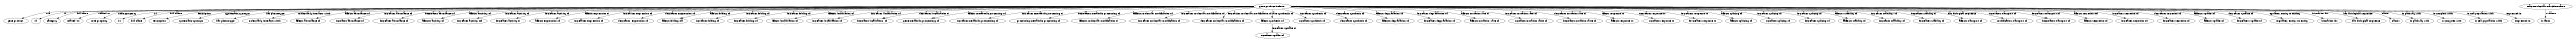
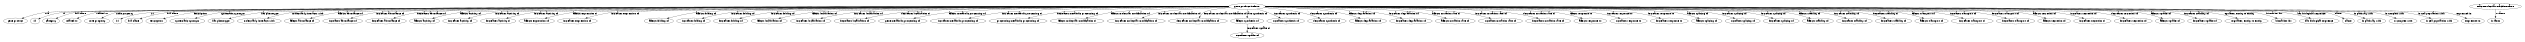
  digraph {
    node [color=black]
    edge [color=black style=solid]
    n1 [height=0.5 label="gene product isoform" width=2.3819 color=""]
    "gene product" [height=0.5 width=1.5563 color=""]
    id [height=0.5 width=0.75]
    category [height=0.5 width=0.75]
    "related to" [height=0.5 width=0.75]
    "node property" [height=0.5 width=0.75]
    iri [height=0.5 width=0.75]
    "full name" [height=0.5 width=0.75]
    description [height=0.5 width=0.75]
    "systematic synonym" [height=0.5 width=0.75]
    "has phenotype" [height=0.5 width=0.75]
    "molecularly interacts with" [height=0.5 width=0.75]
    "affects abundance of" [height=0.5 width=0.75]
    "increases abundance of" [height=0.5 width=0.75]
    "decreases abundance of" [height=0.5 width=0.75]
    "affects activity of" [height=0.5 width=0.75]
    "increases activity of" [height=0.5 width=0.75]
    "decreases activity of" [height=0.5 width=0.75]
    "affects expression of" [height=0.5 width=0.75]
    "increases expression of" [height=0.5 width=0.75]
-   "decreases expression of" [height=0.5 width=0.75]
    "affects folding of" [height=0.5 width=0.75]
    "increases folding of" [height=0.5 width=0.75]
    "decreases folding of" [height=0.5 width=0.75]
    "affects localization of" [height=0.5 width=0.75]
    "increases localization of" [height=0.5 width=0.75]
    "decreases localization of" [height=0.5 width=0.75]
    n28 [height=0.5 label="gene metabolic processing of" width=0.75]
    "increases metabolic processing of" [height=0.5 width=0.75]
    n30 [height=0.5 label="processing metabolic processing of" width=0.75]
    "affects molecular modification of" [height=0.5 width=0.75]
    "increases molecular modification of" [height=0.5 width=0.75]
    "decreases molecular modification of" [height=0.5 width=0.75]
    "affects synthesis of" [height=0.5 width=0.75]
    "increases synthesis of" [height=0.5 width=0.75]
    "decreases synthesis of" [height=0.5 width=0.75]
    "affects degradation of" [height=0.5 width=0.75]
    "decreases degradation of" [height=0.5 width=0.75]
    "affects mutation rate of" [height=0.5 width=0.75]
    "increases mutation rate of" [height=0.5 width=0.75]
    "decreases mutation rate of" [height=0.5 width=0.75]
    "affects response to" [height=0.5 width=0.75]
    "increases response to" [height=0.5 width=0.75]
    "decreases response to" [height=0.5 width=0.75]
    "affects splicing of" [height=0.5 width=0.75]
    "increases splicing of" [height=0.5 width=0.75]
    "decreases splicing of" [height=0.5 width=0.75]
    "affects stability of" [height=0.5 width=0.75]
    "increases stability of" [height=0.5 width=0.75]
    "decreases stability of" [height=0.5 width=0.75]
    "affects transport of" [height=0.5 width=0.75]
-   "increases transport of" [height=0.5 width=0.75 label="modification transport of"]
+   "increases transport of" [height=0.5 width=0.75]
    "decreases transport of" [height=0.5 width=0.75]
    "affects secretion of" [height=0.5 width=0.75]
    "increases secretion of" [height=0.5 width=0.75]
    "decreases secretion of" [height=0.5 width=0.75]
    "affects uptake of" [height=0.5 width=0.75]
    "decreases uptake of" [height=0.5 width=0.75]
    "regulates, entity to entity" [height=0.5 width=0.75]
    "biomarker for" [height=0.5 width=0.75]
    "has biological sequence" [height=0.5 width=0.75]
    name [height=0.5 width=0.81271 color=""]
    "in pathway with" [height=0.5 width=0.75]
    "in complex with" [height=0.5 width=0.75]
    "in cell population with" [height=0.5 width=0.75]
    "expressed in" [height=0.5 width=0.75]
    "in taxon" [height=0.5 width=0.75]
    "increases uptake of" [height=0.5 width=0.75]
    "macromolecular machine name" [height=0.5 width=0.75]
    n1 -> "gene product" [label=is_a color="" style=""]
    n1 -> id [label=id]
    n1 -> category [label="full name"]
    n1 -> "related to" [label="related to"]
    n1 -> "node property" [label="node property"]
    n1 -> iri [label=iri]
    n1 -> "full name" [label="full name"]
    n1 -> description [label=description]
    n1 -> "systematic synonym" [label="systematic synonym"]
    n1 -> "has phenotype" [label="has phenotype"]
    n1 -> "molecularly interacts with" [label="molecularly interacts with"]
    n1 -> "affects abundance of" [label="affects abundance of"]
    n1 -> "increases abundance of" [label="increases abundance of"]
    n1 -> "decreases abundance of" [label="decreases abundance of"]
    n1 -> "affects activity of" [label="affects activity of"]
    n1 -> "increases activity of" [label="increases activity of"]
    n1 -> "decreases activity of" [label="decreases activity of"]
    n1 -> "affects expression of" [label="affects expression of"]
    n1 -> "increases expression of" [label="increases expression of"]
-   n1 -> "decreases expression of" [label="decreases expression of"]
    n1 -> "affects folding of" [label="affects folding of"]
    n1 -> "increases folding of" [label="increases folding of"]
    n1 -> "decreases folding of" [label="decreases folding of"]
    n1 -> "affects localization of" [label="affects localization of"]
    n1 -> "increases localization of" [label="increases localization of"]
    n1 -> "decreases localization of" [label="decreases localization of"]
    n1 -> n28 [label="affects metabolic processing of"]
    n1 -> "increases metabolic processing of" [label="increases metabolic processing of"]
    n1 -> n30 [label="decreases metabolic processing of"]
    n1 -> "affects molecular modification of" [label="affects molecular modification of"]
    n1 -> "increases molecular modification of" [label="increases molecular modification of"]
    n1 -> "decreases molecular modification of" [label="decreases molecular modification of"]
    n1 -> "affects synthesis of" [label="rate synthesis of"]
    n1 -> "increases synthesis of" [label="increases synthesis of"]
    n1 -> "decreases synthesis of" [label="decreases synthesis of"]
    n1 -> "affects degradation of" [label="affects degradation of"]
    n1 -> "decreases degradation of" [label="decreases degradation of"]
    n1 -> "affects mutation rate of" [label="affects mutation rate of"]
    n1 -> "increases mutation rate of" [label="increases mutation rate of"]
    n1 -> "decreases mutation rate of" [label="decreases mutation rate of"]
    n1 -> "affects response to" [label="affects response to"]
    n1 -> "increases response to" [label="increases response to"]
    n1 -> "decreases response to" [label="decreases response to"]
    n1 -> "affects splicing of" [label="affects splicing of"]
    n1 -> "increases splicing of" [label="increases splicing of"]
    n1 -> "decreases splicing of" [label="decreases splicing of"]
    n1 -> "affects stability of" [label="affects stability of"]
    n1 -> "increases stability of" [label="increases stability of"]
    n1 -> "decreases stability of" [label="decreases stability of"]
-   n1 -> "affects transport of" [label="has biological sequence"]
+   n1 -> "affects transport of" [label="affects transport of"]
    n1 -> "increases transport of" [label="increases transport of"]
    n1 -> "decreases transport of" [label="decreases transport of"]
    n1 -> "affects secretion of" [label="affects secretion of"]
    n1 -> "increases secretion of" [label="increases secretion of"]
    n1 -> "decreases secretion of" [label="decreases secretion of"]
    n1 -> "affects uptake of" [label="affects uptake of"]
-   n1 -> "decreases uptake of" [label="decreases uptake of"]
+   n1 -> "decreases uptake of" [label="increases stability of"]
    n1 -> "regulates, entity to entity" [label="regulates, entity to entity"]
    n1 -> "biomarker for" [label="biomarker for"]
    n1 -> "has biological sequence" [label="has biological sequence"]
    n1 -> name [label=name]
    n1 -> "in pathway with" [label="in pathway with"]
    n1 -> "in complex with" [label="in complex with"]
    n1 -> "in cell population with" [label="in cell population with"]
    n1 -> "expressed in" [label="expressed in"]
    "affects synthesis of" -> "increases uptake of" [label="increases uptake of"]
    "macromolecular machine name" -> "in taxon" [label="in taxon"]
  }
